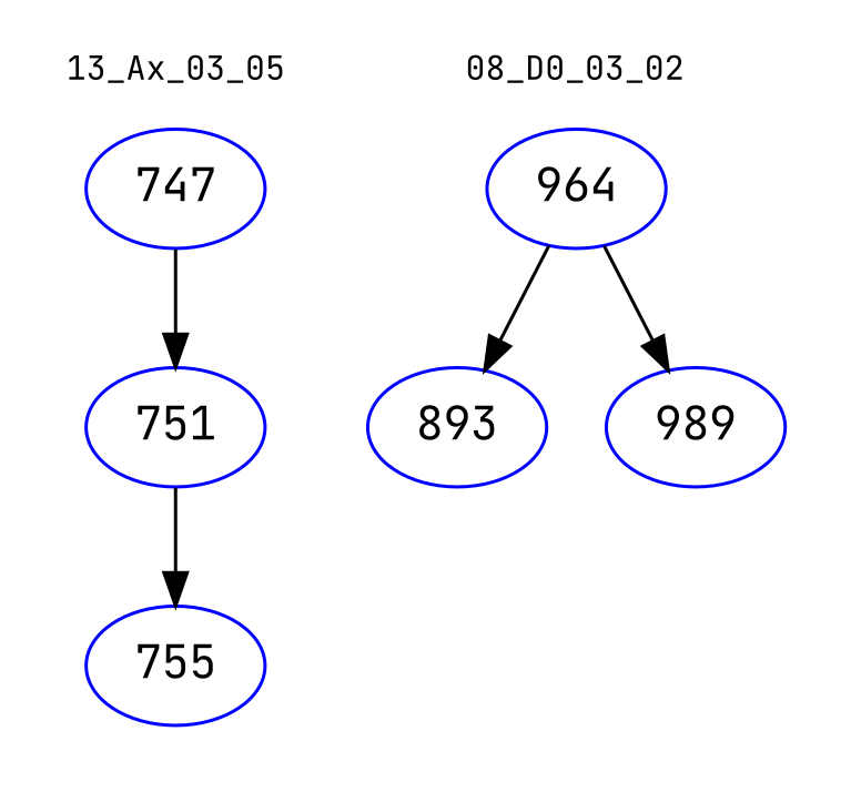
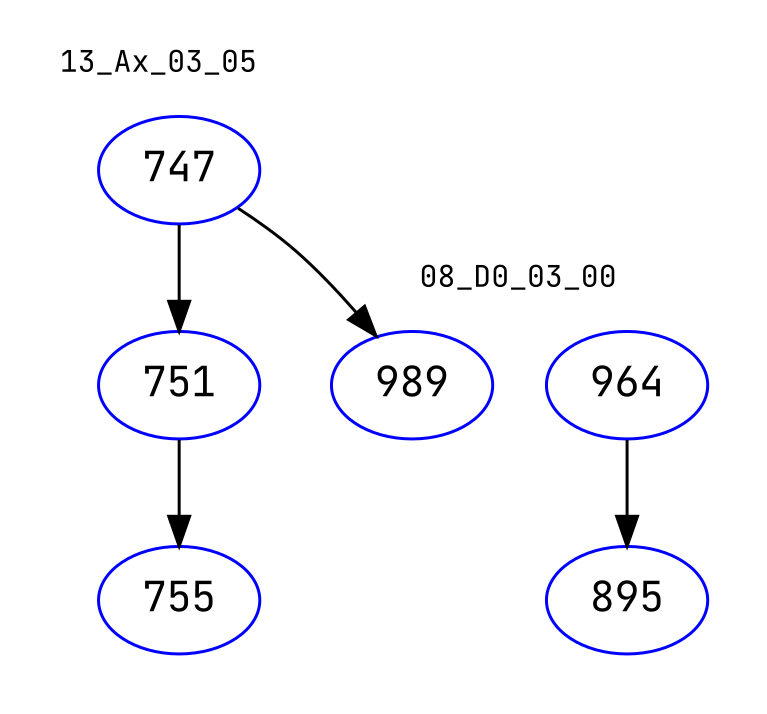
  digraph {
    fontname="JetBrains Mono"
    node [color=blue fontname="JetBrains Mono"]
    edge [color=black fontname="JetBrains Mono"]
    n1 [label=747]
    n2 [label=751]
    n3 [label=755]
    n4 [label=964]
-   n5 [label=893]
+   n5 [label=895]
    n6 [label=989]
    subgraph cluster_1 {
      color=white
      fontsize=10
      label="13_Ax_03_05"
      n1
      n2
      n3
    }
    subgraph cluster_2 {
      color=white
      fontsize=10
-     label="08_D0_03_02"
+     label="08_D0_03_00"
      n4
      n5
      n6
    }
    n1 -> n2
    n2 -> n3
    n4 -> n5
-   n4 -> n6
+   n1 -> n6
  }
